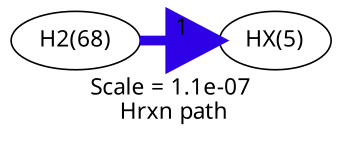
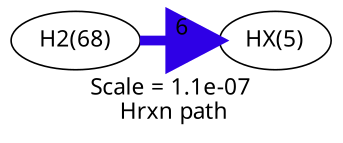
  digraph {
    fontname="Noto Sans"
    label="Scale = 1.1e-07\l Hrxn path"
    rankdir=LR
    node [fontname="Noto Sans"]
    n1 [label="H2(68)"]
    n2 [label="HX(5)"]
-   n1 -> n2 [arrowsize=3 color="0.7, 1.5, 0.9" fontname="Noto Sans" label=" 1" style="setlinewidth(6)"]
+   n1 -> n2 [arrowsize=3 color="0.7, 1.5, 0.9" fontname="Noto Sans" label=" 6" style="setlinewidth(6)"]
  }
